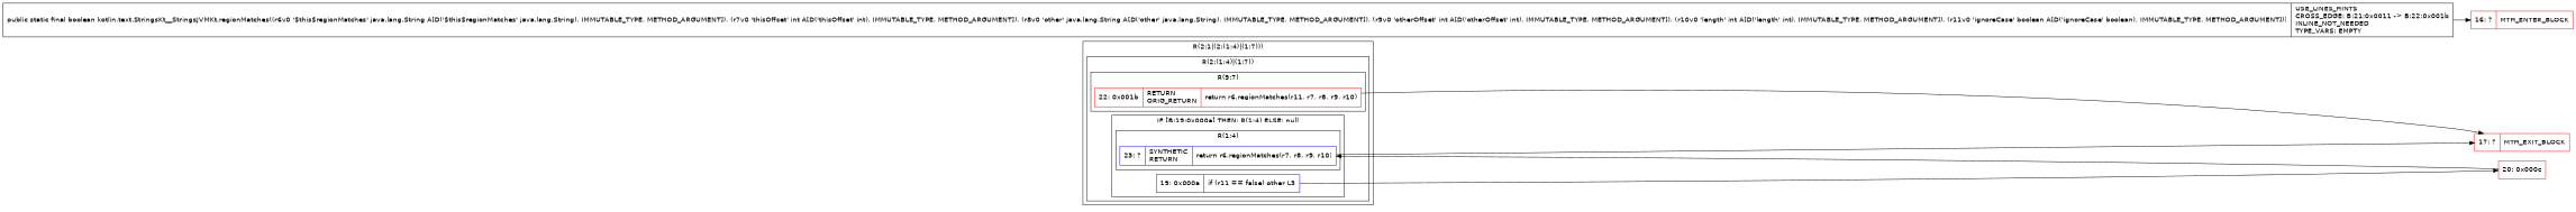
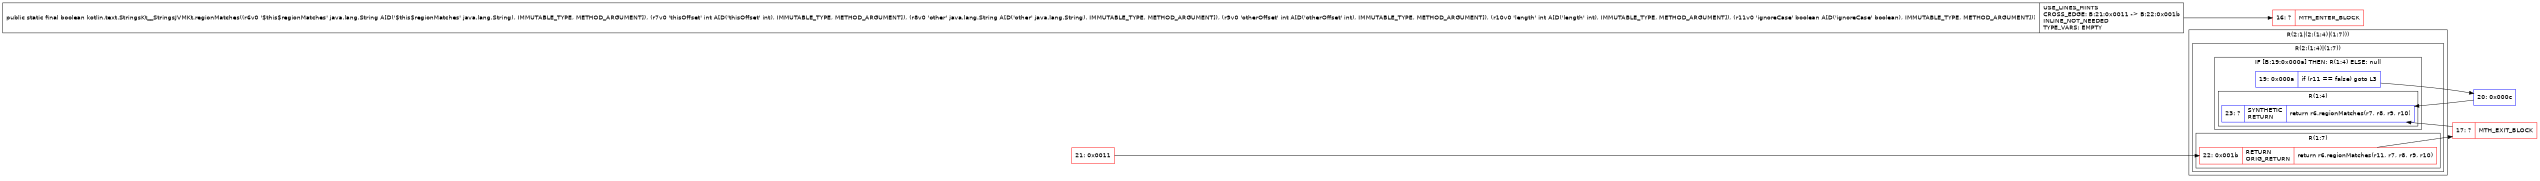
  digraph {
    fontname="DejaVu Sans"
    rankdir=LR
    node [color=red fontname="DejaVu Sans" shape=record]
    edge [fontname="DejaVu Sans"]
    n1 [color=blue label="{23\:\ ?|SYNTHETIC\lRETURN\l|return r6.regionMatches(r7, r8, r9, r10)\l}"]
-   n2 [color=blue label="{19\:\ 0x000a|if (r11 == false) other L3\l}"]
+   n2 [color=blue label="{19\:\ 0x000a|if (r11 == false) goto L3\l}"]
    n3 [label="{22\:\ 0x001b|RETURN\lORIG_RETURN\l|return r6.regionMatches(r11, r7, r8, r9, r10)\l}"]
    n4 [label="{17\:\ ?|MTH_EXIT_BLOCK\l}"]
-   n5 [label="{20\:\ 0x000c}"]
+   n5 [color=blue label="{20\:\ 0x000c}"]
+   n6 [label="{21\:\ 0x0011}"]
    n7 [label="{16\:\ ?|MTH_ENTER_BLOCK\l}"]
    n8 [label="{public static final boolean kotlin.text.StringsKt__StringsJVMKt.regionMatches((r6v0 '$this$regionMatches' java.lang.String A[D('$this$regionMatches' java.lang.String), IMMUTABLE_TYPE, METHOD_ARGUMENT]), (r7v0 'thisOffset' int A[D('thisOffset' int), IMMUTABLE_TYPE, METHOD_ARGUMENT]), (r8v0 'other' java.lang.String A[D('other' java.lang.String), IMMUTABLE_TYPE, METHOD_ARGUMENT]), (r9v0 'otherOffset' int A[D('otherOffset' int), IMMUTABLE_TYPE, METHOD_ARGUMENT]), (r10v0 'length' int A[D('length' int), IMMUTABLE_TYPE, METHOD_ARGUMENT]), (r11v0 'ignoreCase' boolean A[D('ignoreCase' boolean), IMMUTABLE_TYPE, METHOD_ARGUMENT]))  | USE_LINES_HINTS\lCROSS_EDGE: B:21:0x0011 \-\> B:22:0x001b\lINLINE_NOT_NEEDED\lTYPE_VARS: EMPTY\l}" color=""]
    subgraph cluster_1 {
      label="R(2:1|(2:(1:4)|(1:7)))"
      subgraph cluster_2 {
        label="R(2:(1:4)|(1:7))"
        subgraph cluster_3 {
          label="IF [B:19:0x000a] THEN: R(1:4) ELSE: null"
          n2
          subgraph cluster_4 {
            label="R(1:4)"
            n1
          }
        }
        subgraph cluster_5 {
-         label="R(9:7)"
+         label="R(1:7)"
          n3
        }
      }
    }
-   n1 -> n4
+   n4 -> n1
    n2 -> n5
    n3 -> n4
    n5 -> n1
+   n6 -> n3
    n8 -> n7
  }
